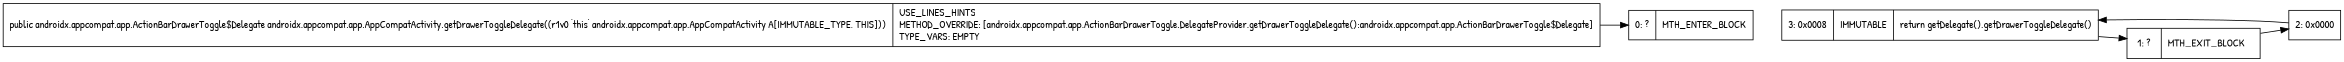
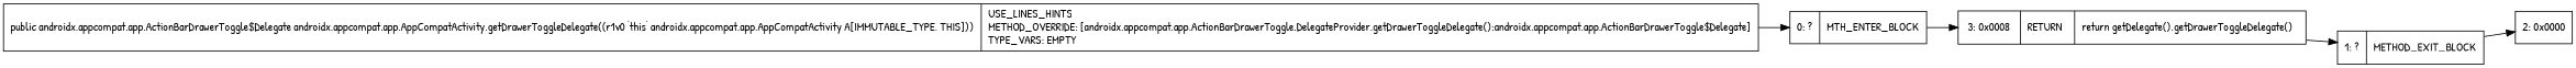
  digraph {
    fontname="Patrick Hand"
    rankdir=LR
    node [fontname="Patrick Hand" shape=record]
    edge [fontname="Patrick Hand"]
    n1 [label="{0\:\ ?|MTH_ENTER_BLOCK\l}"]
    n2 [label="{2\:\ 0x0000}"]
-   n3 [label="{3\:\ 0x0008|IMMUTABLE\l|return getDelegate().getDrawerToggleDelegate()\l}"]
-   n4 [label="{1\:\ ?|MTH_EXIT_BLOCK\l}"]
+   n3 [label="{3\:\ 0x0008|RETURN\l|return getDelegate().getDrawerToggleDelegate()\l}"]
+   n4 [label="{1\:\ ?|METHOD_EXIT_BLOCK\l}"]
    n5 [label="{public androidx.appcompat.app.ActionBarDrawerToggle$Delegate androidx.appcompat.app.AppCompatActivity.getDrawerToggleDelegate((r1v0 'this' androidx.appcompat.app.AppCompatActivity A[IMMUTABLE_TYPE, THIS]))  | USE_LINES_HINTS\lMETHOD_OVERRIDE: [androidx.appcompat.app.ActionBarDrawerToggle.DelegateProvider.getDrawerToggleDelegate():androidx.appcompat.app.ActionBarDrawerToggle$Delegate]\lTYPE_VARS: EMPTY\l}"]
-   n2 -> n3
+   n1 -> n3
    n3 -> n4
    n4 -> n2
    n5 -> n1
  }
